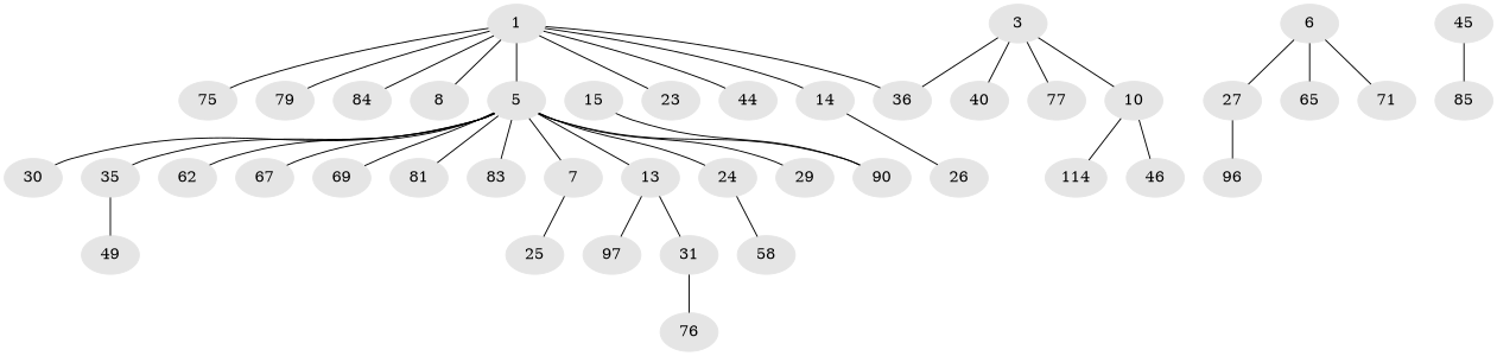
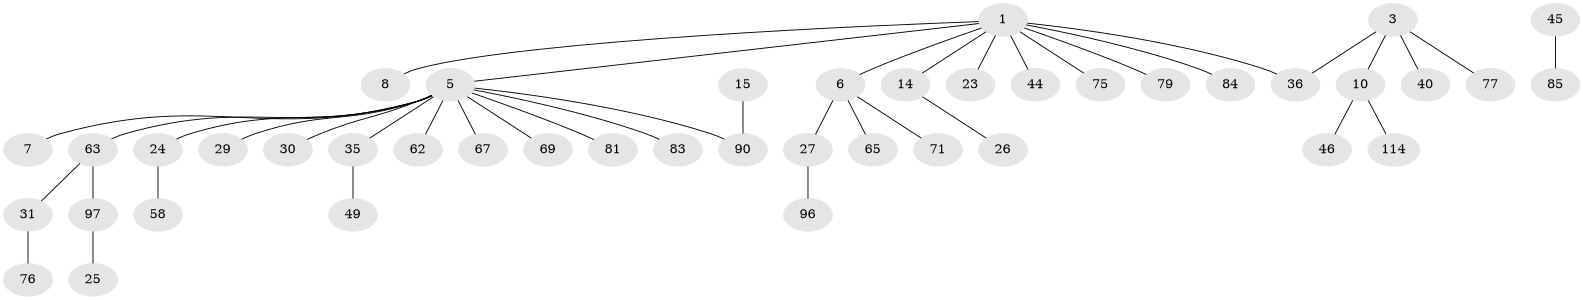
  graph {
    node [color=gray90 style=filled]
    1 [super="+2+28"]
    n2 [label=8]
    5 [super="+80+9+11+38"]
    6 [super="+106+20+82"]
    14 [super="+95+41"]
    23
    44
    75
    79
    84
    36 [super="+107"]
    3 [super="+8+17"]
    10 [super="+16"]
    40
    77
    7 [super="+18+63"]
-   13 [super="+43"]
+   13 [super="+43" label=63]
    24 [super="+37"]
    29 [super="+48+42"]
    30 [super="+61+50"]
    35
    62
    67
    69 [super="+89+92"]
    81
    83 [super="+100"]
    90
    27 [super="+34"]
    65
    71
    26
    46
    114
    25 [super="+53+86"]
    31 [super="+32"]
    97 [super="+110"]
    15 [super="+19+21"]
    58 [super="+72+70"]
    49 [super="+68+51"]
    96 [super="+113"]
    76
    45 [super="+55"]
    85
    1 -- n2
    1 -- 5
+   1 -- 6
    1 -- 14
    1 -- 23
    1 -- 44
    1 -- 75
    1 -- 79
    1 -- 84
    1 -- 36
    5 -- 7
    5 -- 13
    5 -- 24
    5 -- 29
    5 -- 30
    5 -- 35
    5 -- 62
    5 -- 67
    5 -- 69
    5 -- 81
    5 -- 83
    5 -- 90
    6 -- 27
    6 -- 65
    6 -- 71
    14 -- 26
    3 -- 36
    3 -- 10
    3 -- 40
    3 -- 77
    10 -- 46
    10 -- 114
-   7 -- 25
+   97 -- 25
    13 -- 31
    13 -- 97
    24 -- 58
    35 -- 49
    27 -- 96
    31 -- 76
    15 -- 90
    45 -- 85
  }
